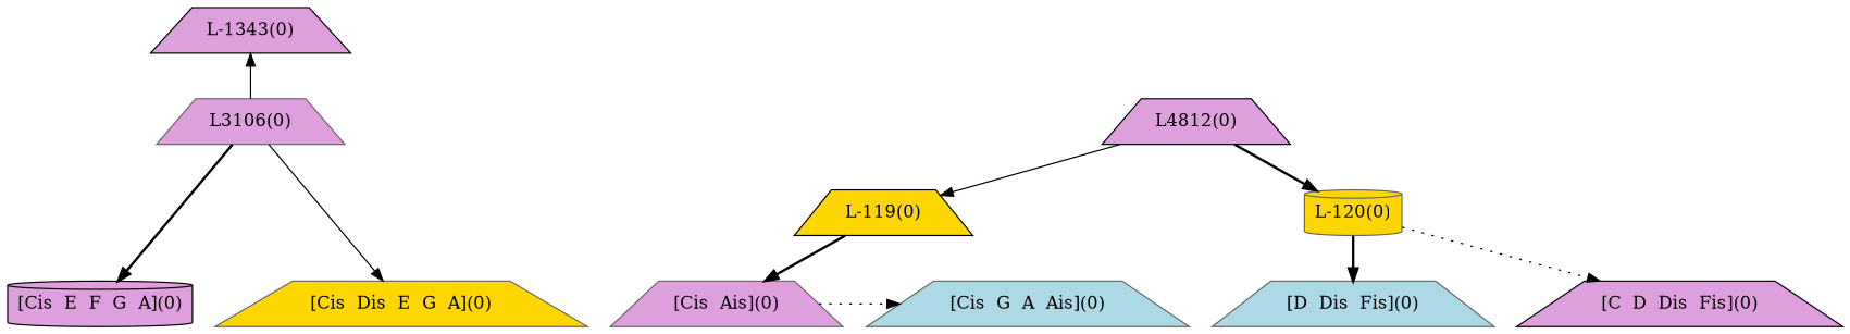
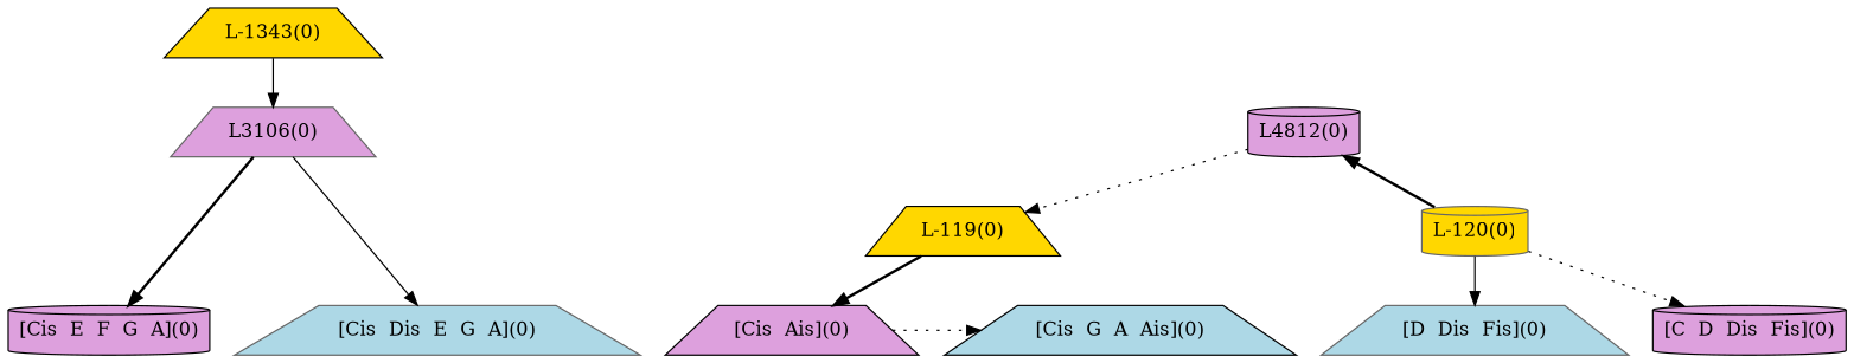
  digraph {
    node [color=gray40 fillcolor=plum shape=trapezium style=filled]
    edge [style=bold]
-   "L-1343(0)" [color=black]
-   "L4812(0)" [color=black]
+   "L-1343(0)" [color=black fillcolor=gold]
+   "L4812(0)" [color=black shape=cylinder]
    "L3106(0)"
    "L-119(0)" [color=black fillcolor=gold]
    "L-120(0)" [fillcolor=gold shape=cylinder]
-   "[Cis  Ais](0)"
-   "[Cis  G  A  Ais](0)" [fillcolor=lightblue]
+   "[Cis  Ais](0)" [color=black]
+   "[Cis  G  A  Ais](0)" [color=black fillcolor=lightblue]
    "[D  Dis  Fis](0)" [fillcolor=lightblue]
-   "[C  D  Dis  Fis](0)" [color=black]
+   "[C  D  Dis  Fis](0)" [color=black shape=cylinder]
    "[Cis  E  F  G  A](0)" [color=black shape=cylinder]
-   "[Cis  Dis  E  G  A](0)" [fillcolor=gold]
+   "[Cis  Dis  E  G  A](0)" [fillcolor=lightblue]
    subgraph sub_1 {
      rank=min
      "L-1343(0)"
    }
    subgraph sub_2 {
      rank=same
      "L4812(0)"
      "L3106(0)"
    }
    subgraph sub_3 {
      rank=same
      "L-119(0)"
      "L-120(0)"
    }
    subgraph sub_4 {
      rank=max
      "[Cis  Ais](0)"
      "[Cis  G  A  Ais](0)"
      "[D  Dis  Fis](0)"
      "[C  D  Dis  Fis](0)"
      "[Cis  E  F  G  A](0)"
      "[Cis  Dis  E  G  A](0)"
    }
-   "L3106(0)" -> "L-1343(0)" [style=solid]
-   "L4812(0)" -> "L-119(0)" [style=solid]
-   "L4812(0)" -> "L-120(0)"
+   "L-1343(0)" -> "L3106(0)" [style=solid]
+   "L4812(0)" -> "L-119(0)" [style=dotted]
+   "L-120(0)" -> "L4812(0)"
    "L3106(0)" -> "[Cis  E  F  G  A](0)"
    "L3106(0)" -> "[Cis  Dis  E  G  A](0)" [style=solid]
    "L-119(0)" -> "[Cis  Ais](0)"
-   "L-120(0)" -> "[D  Dis  Fis](0)"
+   "L-120(0)" -> "[D  Dis  Fis](0)" [style=solid]
    "L-120(0)" -> "[C  D  Dis  Fis](0)" [style=dotted]
    "[Cis  Ais](0)" -> "[Cis  G  A  Ais](0)" [style=dotted]
  }
